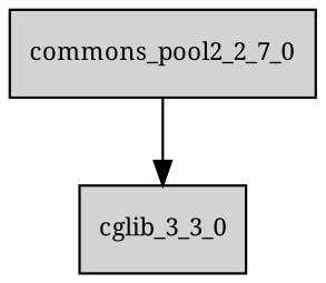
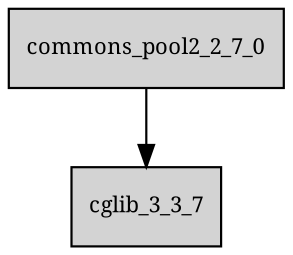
  digraph {
    fontname="Noto Serif"
    node [fontsize=10.0 shape=box style=filled fillcolor=lightgrey fontname="Noto Serif"]
    commons_pool2_2_7_0
-   cglib_3_3_0
+   cglib_3_3_0 [label=cglib_3_3_7]
    commons_pool2_2_7_0 -> cglib_3_3_0 [fontname="Noto Serif"]
  }
